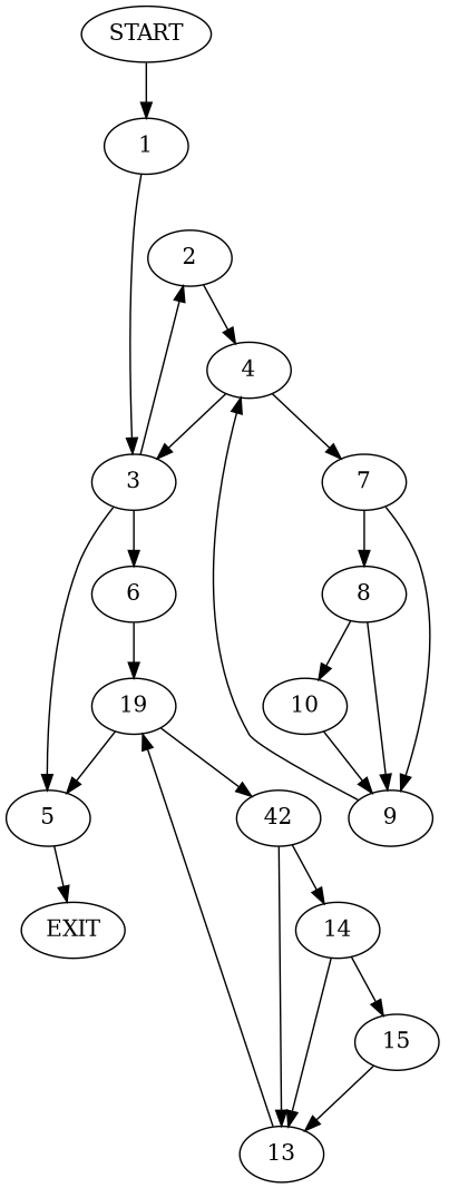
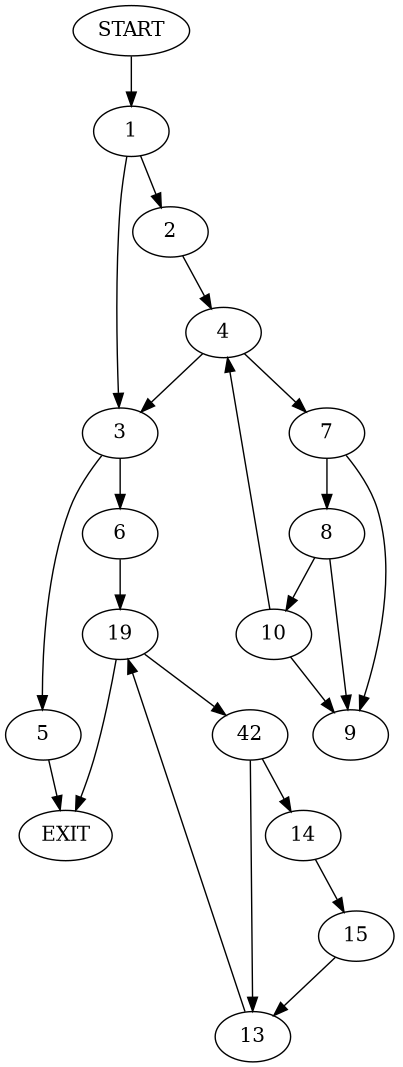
  digraph {
    n1 [label=START]
    1
    2
    3
    n5 [label=EXIT]
    4
    5
    6
    7
    n10 [label=19]
    8
    9
    n13 [label=42]
    10
    13
    14
    15
    n1 -> 1
-   3 -> 2
+   1 -> 2
    1 -> 3
    2 -> 4
    3 -> 5
    3 -> 6
    4 -> 3
    4 -> 7
    5 -> n5
    6 -> n10
    7 -> 8
    7 -> 9
-   n10 -> 5
+   n10 -> n5
    n10 -> n13
    8 -> 9
    8 -> 10
-   9 -> 4
+   10 -> 4
    n13 -> 13
    n13 -> 14
    10 -> 9
    13 -> n10
-   14 -> 13
    14 -> 15
    15 -> 13
  }
